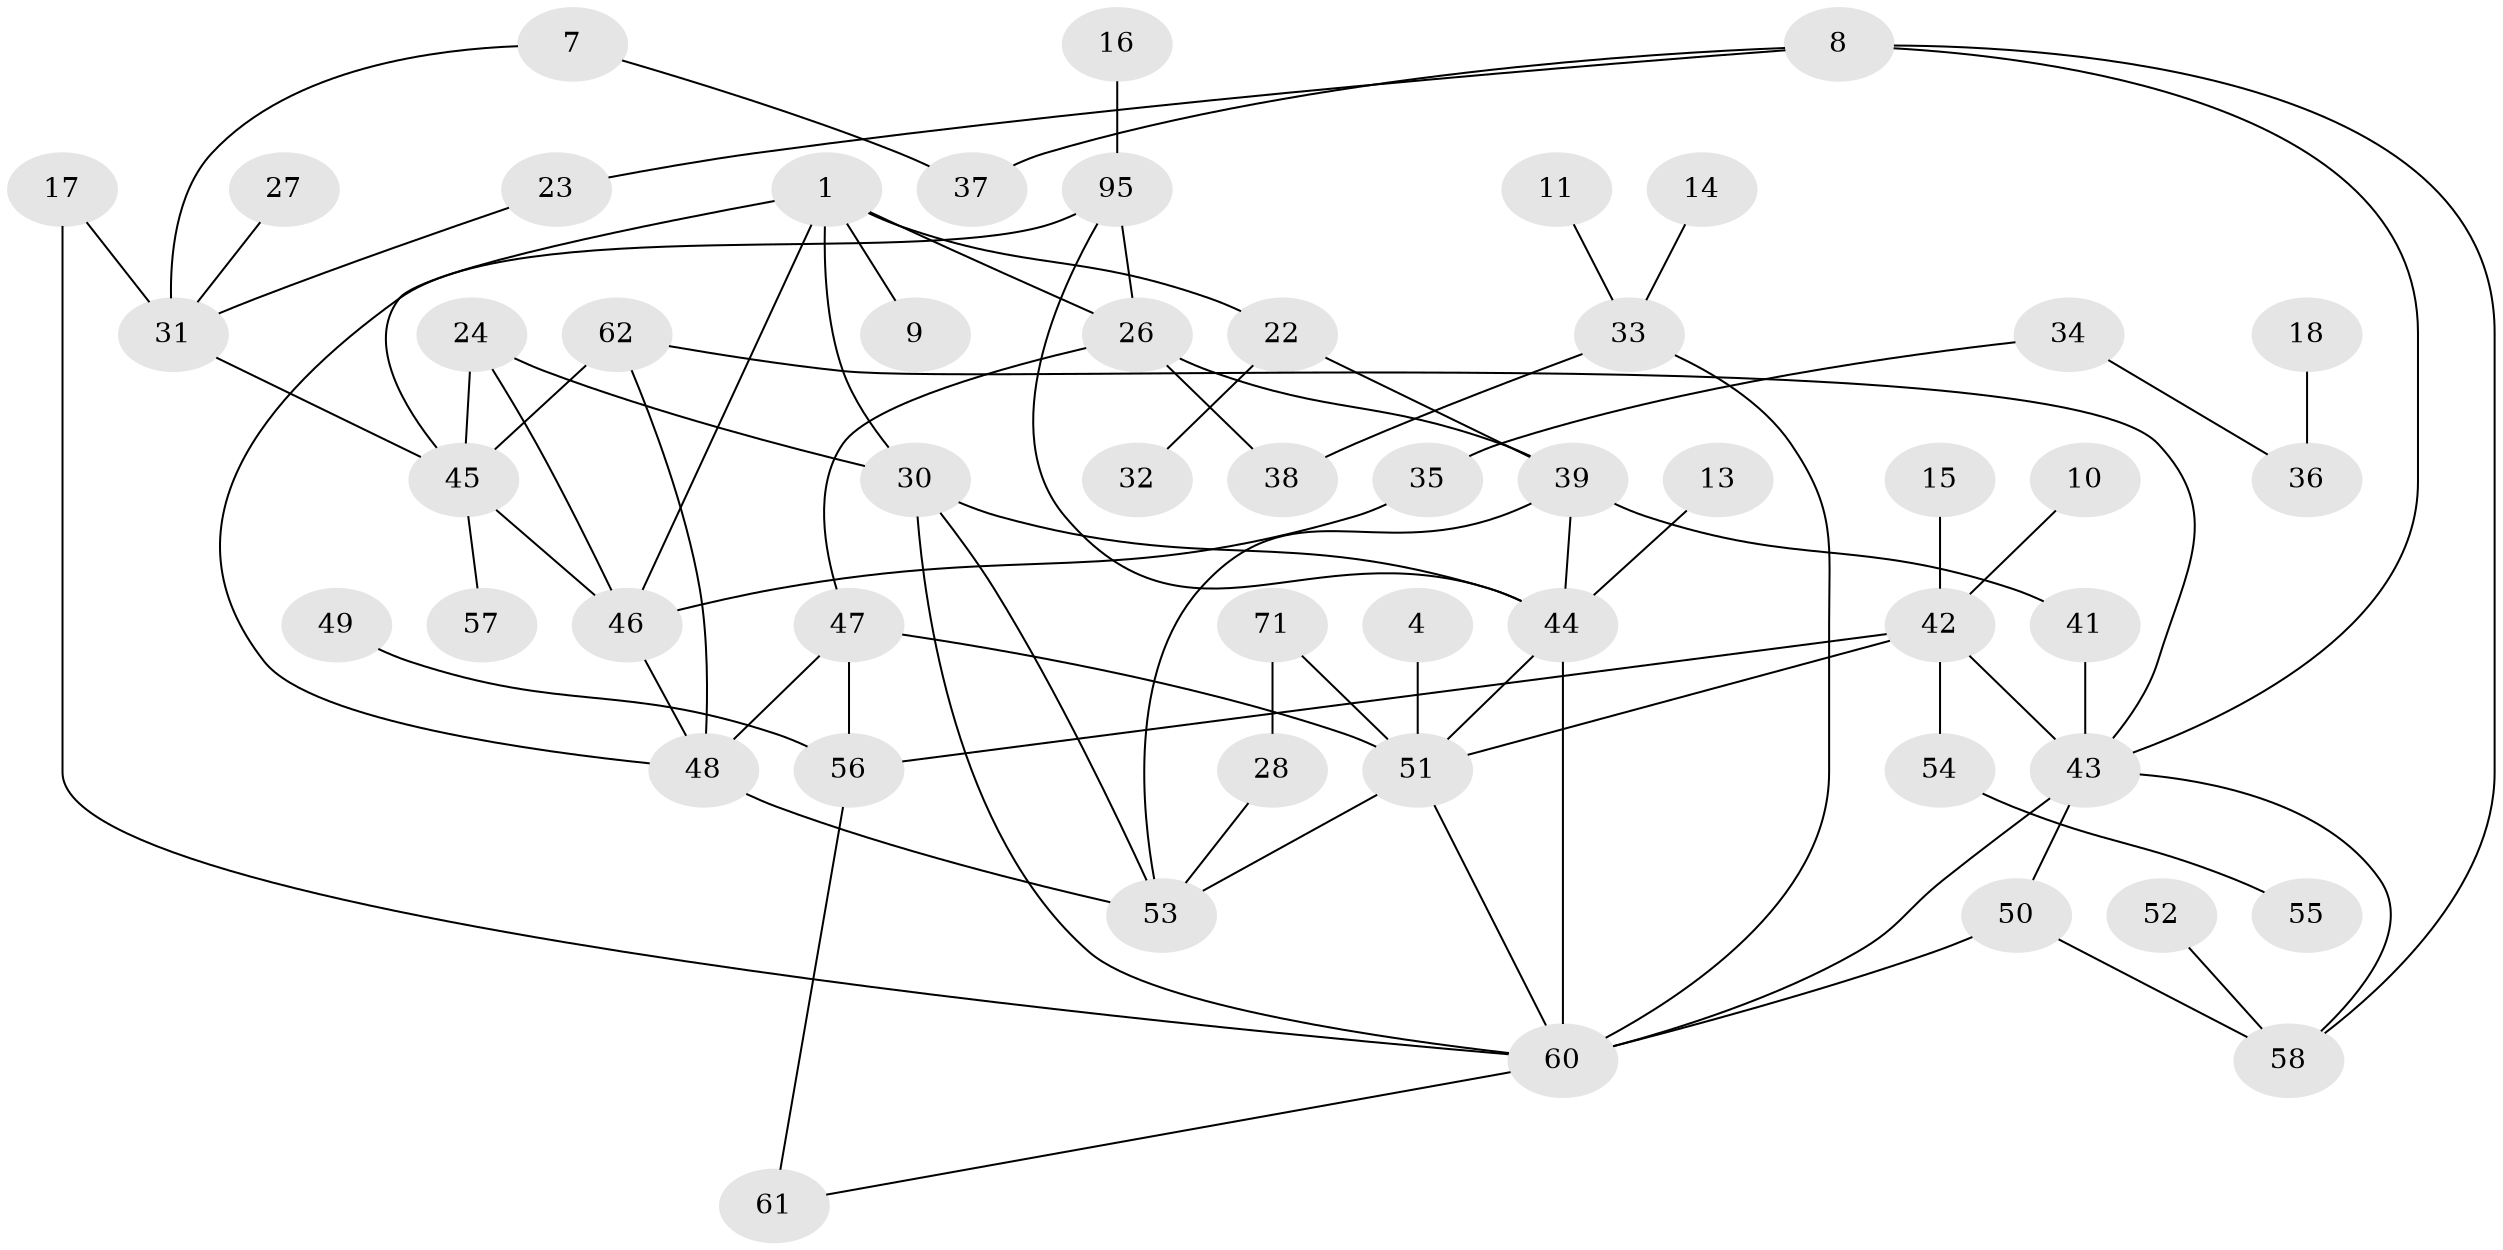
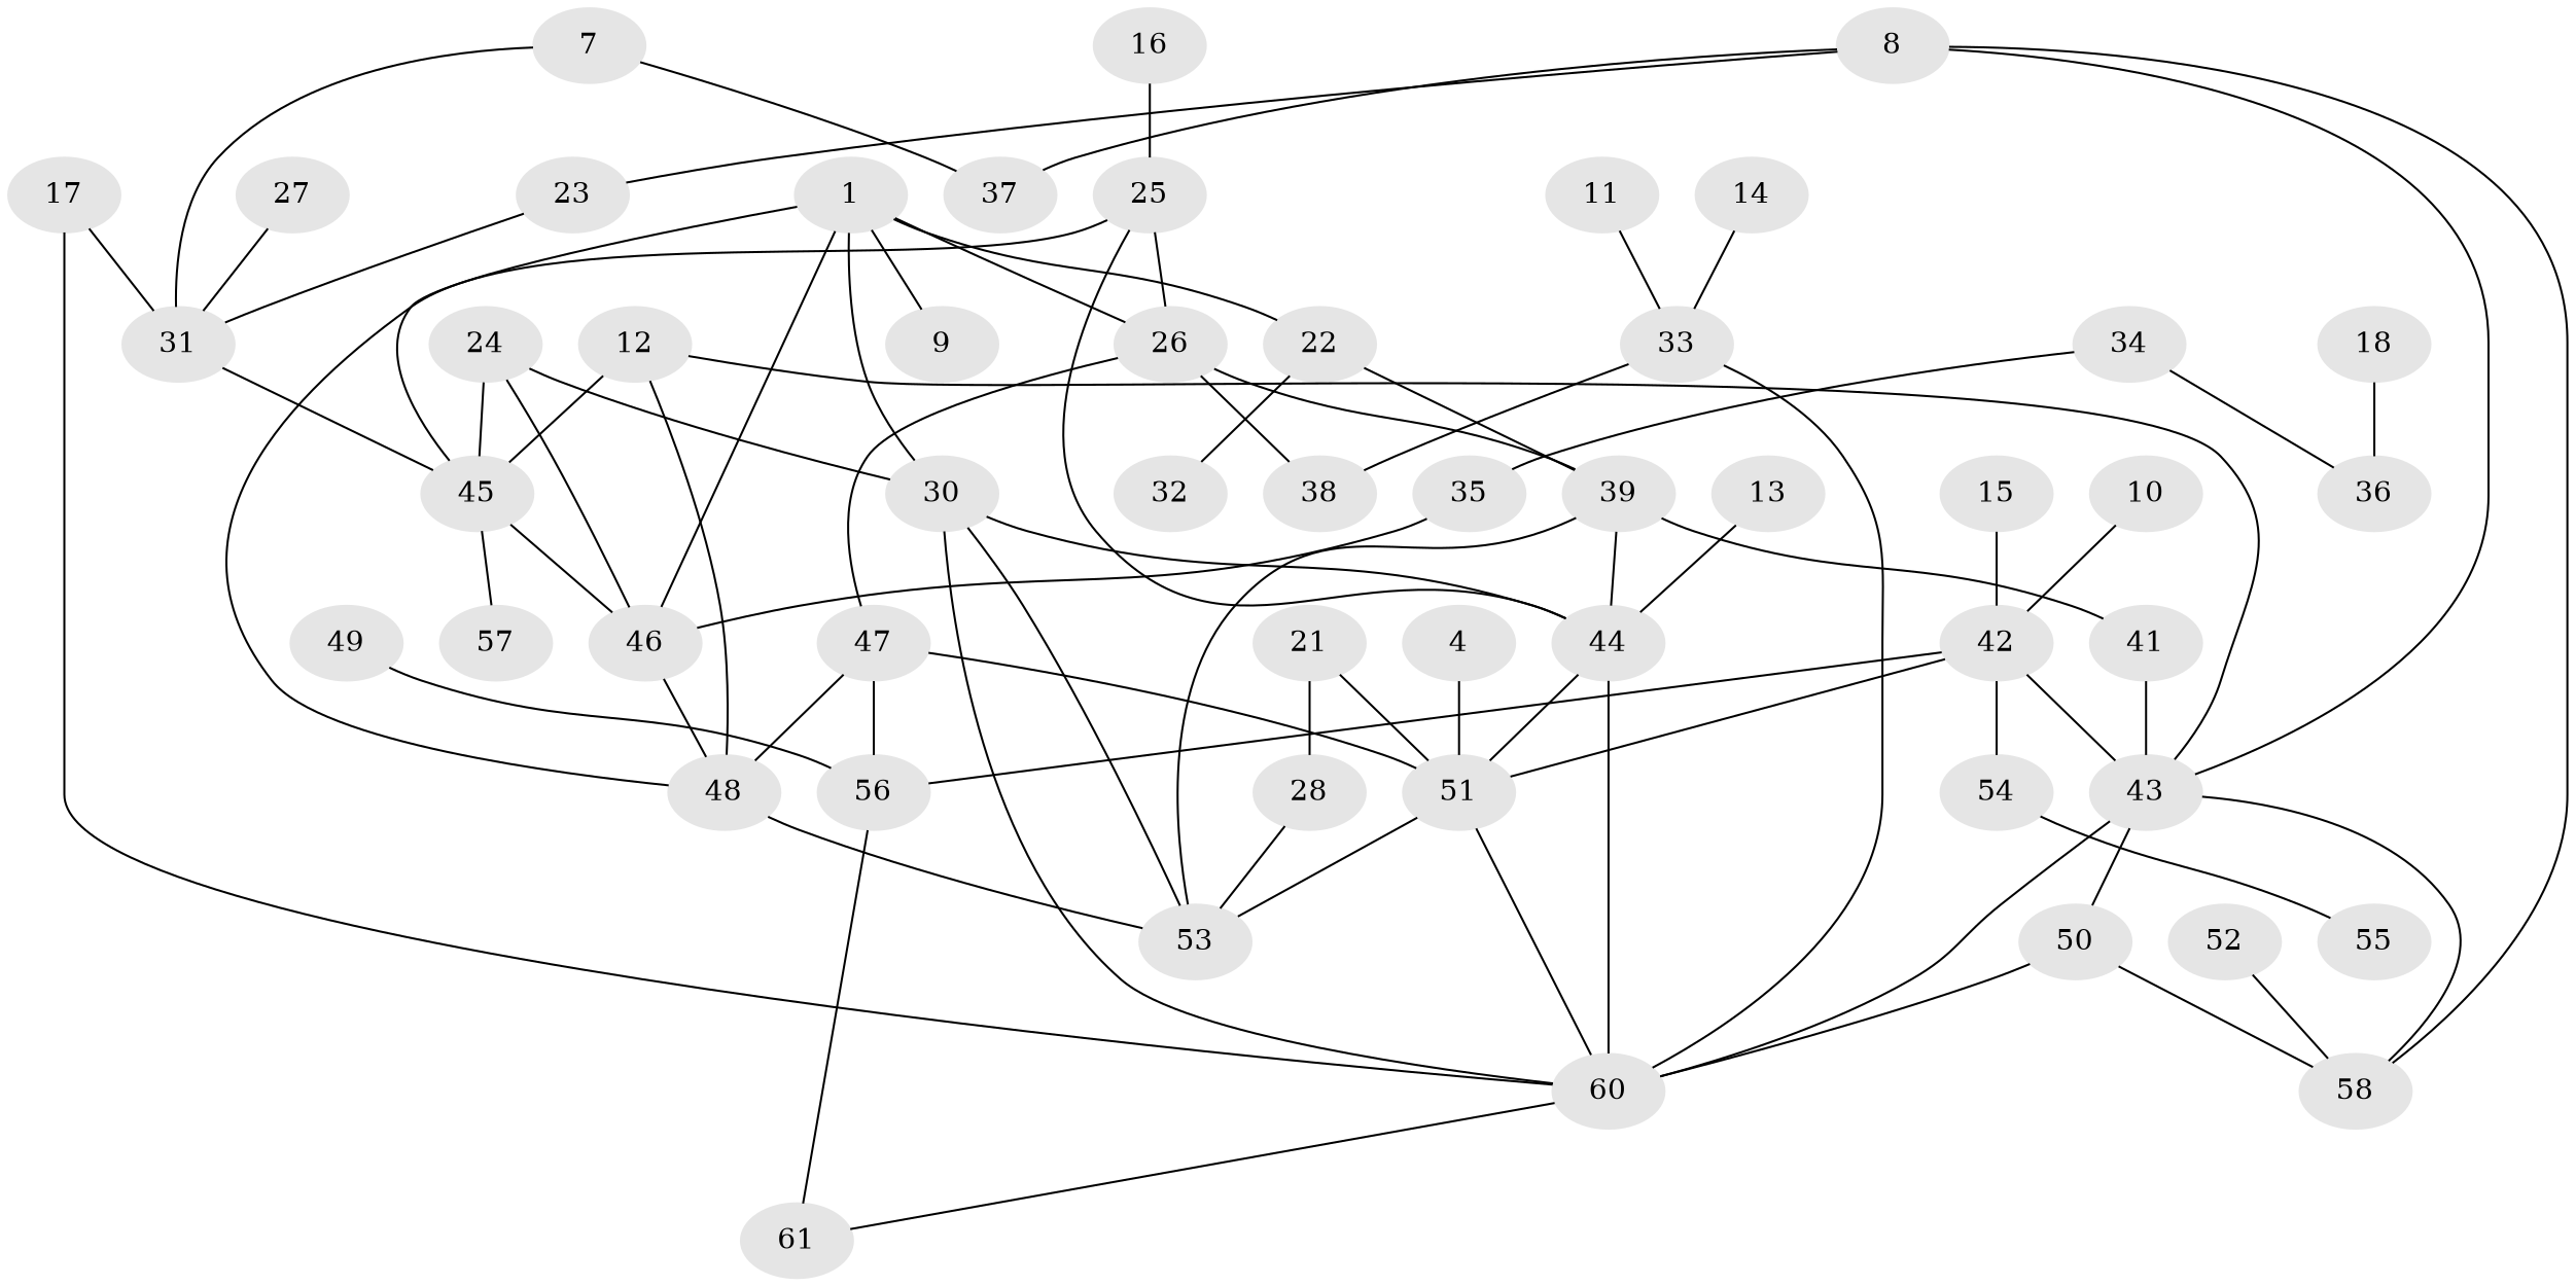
  graph {
    node [color=gray90 style=filled]
    edge [weight=1.0]
    1
    9
    22
    26
    30
    45
    46
    32
    39
    38
    47
    44
    60
    53
    57
    48
    4
    51
    7
    31
    37
    8
    23
    43
    58
    50
    10
    42
    54
    56
    11
    33
-   12 [label=62]
+   12
    13
    14
    15
    16
-   25 [label=95]
+   25
    17
    61
    18
    36
-   21 [label=71]
+   21
    28
    41
    24
    27
    34
    35
    55
    49
    52
    1 -- 9 [weight=2.0]
    1 -- 22
    1 -- 26
    1 -- 30
    1 -- 45
    1 -- 46
    22 -- 32
    22 -- 39
    26 -- 39
    26 -- 38
    26 -- 47
    30 -- 44
    30 -- 60
    30 -- 53
    45 -- 46
    45 -- 57
    46 -- 48
    39 -- 44
    39 -- 53
    39 -- 41
    47 -- 48
    47 -- 51
    47 -- 56
    44 -- 60
    44 -- 51
    60 -- 61
    48 -- 53
    4 -- 51
    51 -- 60
    51 -- 53
    7 -- 31
    7 -- 37
    31 -- 45
    8 -- 37
    8 -- 23
    8 -- 43
    8 -- 58
    23 -- 31
    43 -- 60 [weight=2.0]
    43 -- 58
    43 -- 50
    50 -- 60
    50 -- 58
    10 -- 42
    42 -- 51
    42 -- 43
    42 -- 54
    42 -- 56
    54 -- 55
    56 -- 61
    11 -- 33
    33 -- 38
    33 -- 60
    12 -- 45
    12 -- 48
    12 -- 43
    13 -- 44
    14 -- 33
    15 -- 42
    16 -- 25
    25 -- 26
    25 -- 44
    25 -- 48
    17 -- 60
    17 -- 31
    18 -- 36
    21 -- 51
    21 -- 28
    28 -- 53
    41 -- 43
    24 -- 30
    24 -- 45
    24 -- 46
    27 -- 31
    34 -- 36
    34 -- 35
    35 -- 46
    49 -- 56
    52 -- 58
  }
